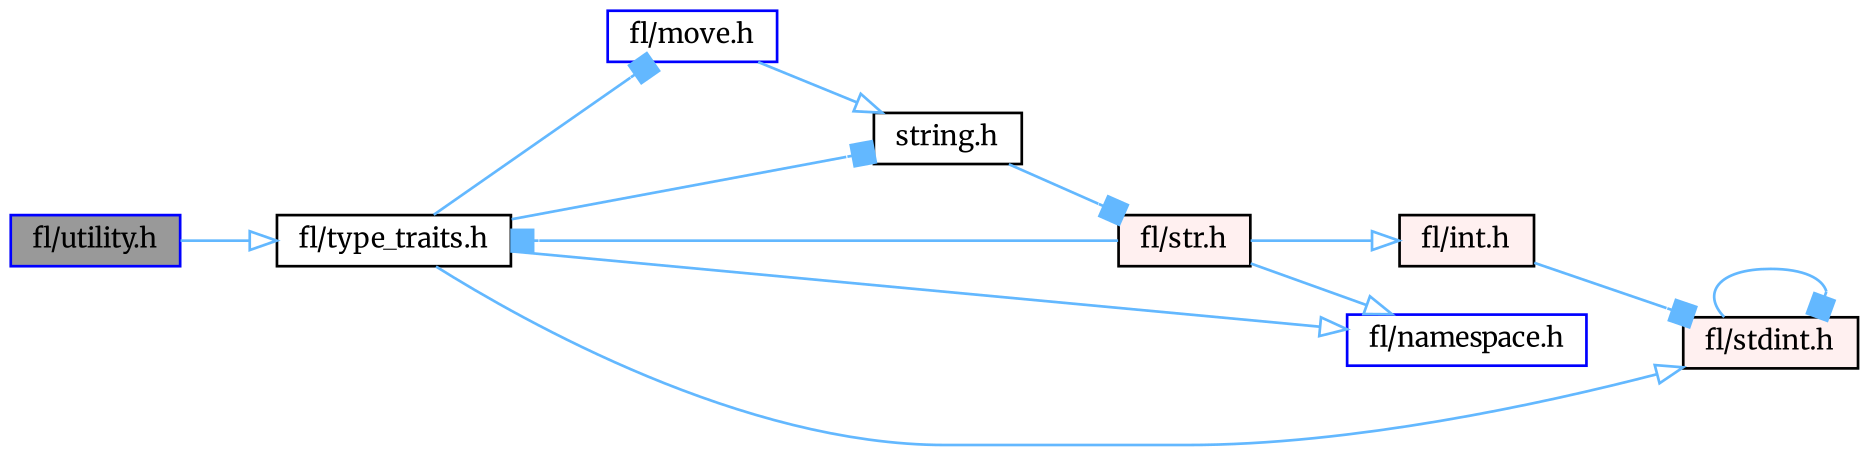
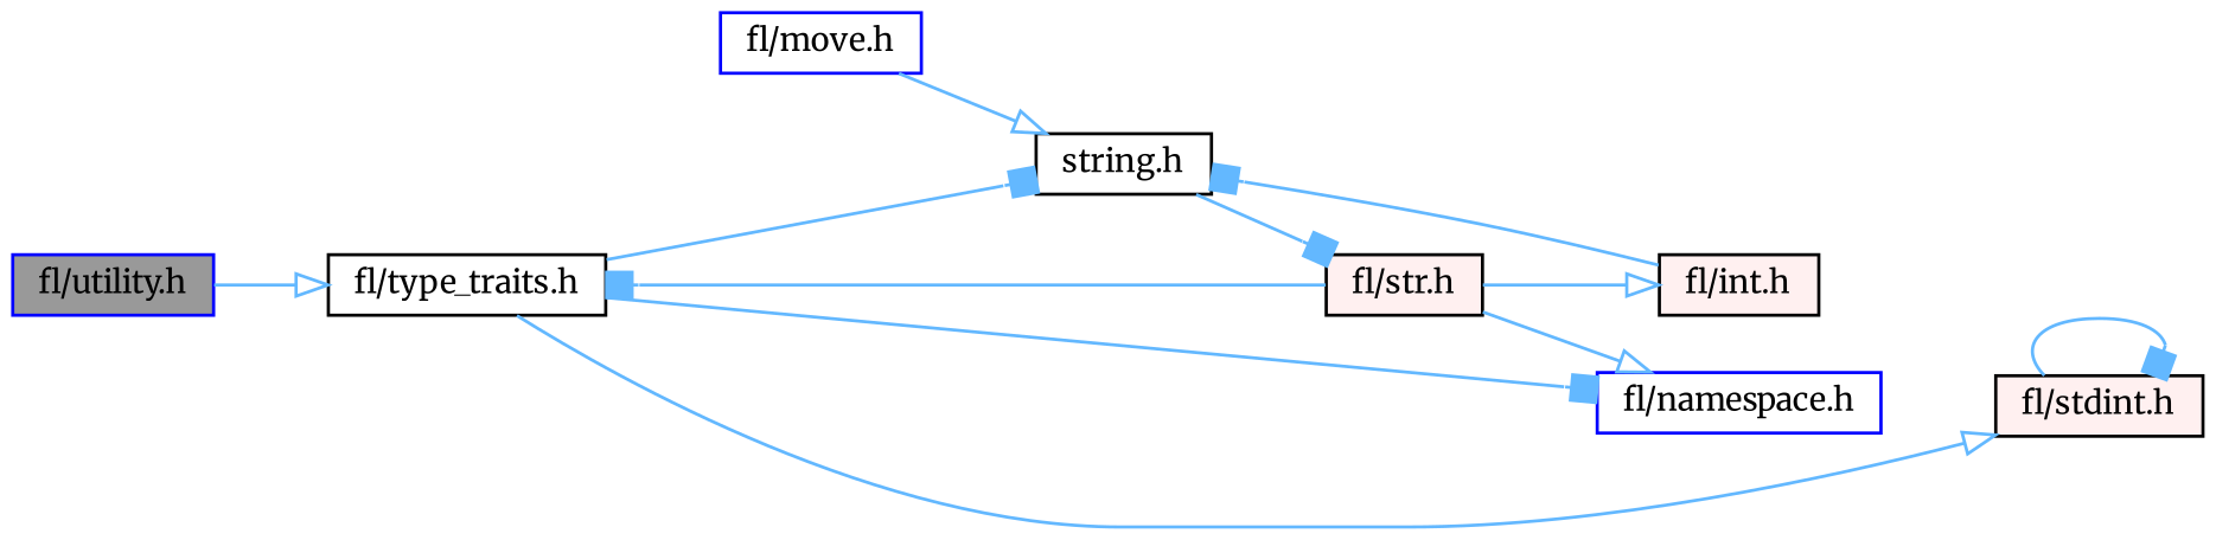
  digraph {
    fontname=Merriweather
    rankdir=LR
    node [color=black fillcolor=white fontname=Merriweather fontsize=10 shape=box style=filled]
    edge [arrowhead=onormal color=steelblue1 fontname=Merriweather fontsize=10 labelfontname=Helvetica labelfontsize=10 style=solid]
    n1 [color=blue fillcolor=grey60 fontcolor=black height=0.2 label="fl/utility.h" width=0.4]
    n2 [height=0.2 label="fl/type_traits.h" width=0.4]
    n3 [height=0.2 label="string.h" width=0.4]
    n4 [fillcolor="#FFF0F0" height=0.2 label="fl/stdint.h" width=0.4]
    n5 [color=blue height=0.2 label="fl/namespace.h" width=0.4]
    n6 [color=blue height=0.2 label="fl/move.h" width=0.4]
    n7 [fillcolor="#FFF0F0" height=0.2 label="fl/str.h" width=0.4]
    n8 [fillcolor="#FFF0F0" height=0.2 label="fl/int.h" width=0.4]
    n1 -> n2
    n2 -> n3 [arrowhead=box]
    n2 -> n4
-   n2 -> n5
-   n2 -> n6 [arrowhead=box]
+   n2 -> n5 [arrowhead=box]
    n3 -> n7 [arrowhead=box]
    n4 -> n4 [arrowhead=box]
    n6 -> n3
    n7 -> n2 [arrowhead=box]
    n7 -> n5
    n7 -> n8
-   n8 -> n4 [arrowhead=box]
+   n8 -> n3 [arrowhead=box]
  }
